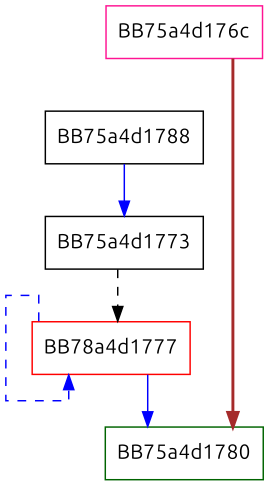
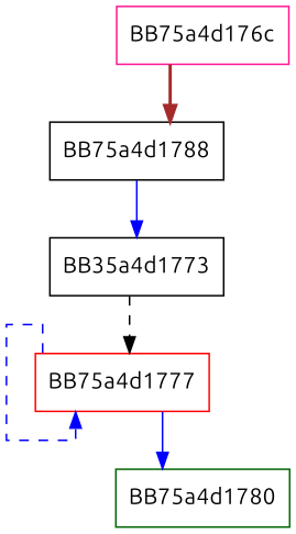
  digraph {
    fontname=Ubuntu
    splines=ortho
    node [color=black fontname=Ubuntu shape=box]
    edge [color=blue fontname=Ubuntu style=solid]
    BB75a4d176c [color=deeppink]
    BB75a4d1788
-   BB75a4d1773
-   BB75a4d1777 [color=red label=BB78a4d1777]
+   BB75a4d1773 [label=BB35a4d1773]
+   BB75a4d1777 [color=red]
    BB75a4d1780 [color=darkgreen]
-   BB75a4d176c -> BB75a4d1780 [color=brown style=bold]
+   BB75a4d176c -> BB75a4d1788 [color=brown style=bold]
    BB75a4d1788 -> BB75a4d1773
    BB75a4d1773 -> BB75a4d1777 [color=black style=dashed]
    BB75a4d1777 -> BB75a4d1777 [style=dashed]
    BB75a4d1777 -> BB75a4d1780
  }
